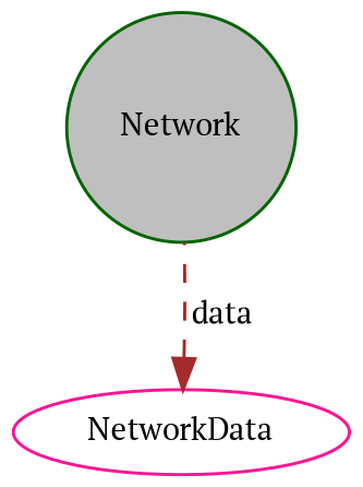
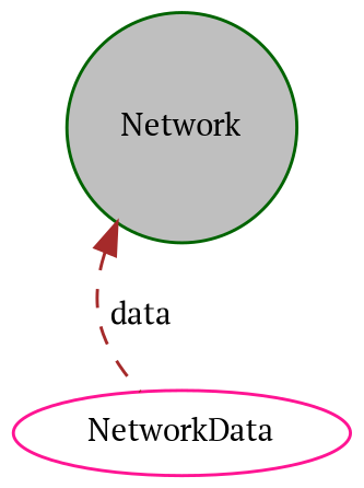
  digraph {
    fontname="PT Serif"
    node [fontname="PT Serif" fontsize=10 style=filled]
    n1 [color=darkgreen fillcolor=grey75 fontcolor=black height=0.2 label=Network shape=circle width=0.4]
    n2 [color=deeppink fillcolor=white height=0.2 label=NetworkData shape=ellipse width=0.4]
-   n2 -> n1 [color=brown dir=back fontname="PT Serif" fontsize=10 label=" data" labelfontname=Helvetica labelfontsize=10 style=dashed]
+   n1 -> n2 [color=brown dir=back fontname="PT Serif" fontsize=10 label=" data" labelfontname=Helvetica labelfontsize=10 style=dashed]
  }
